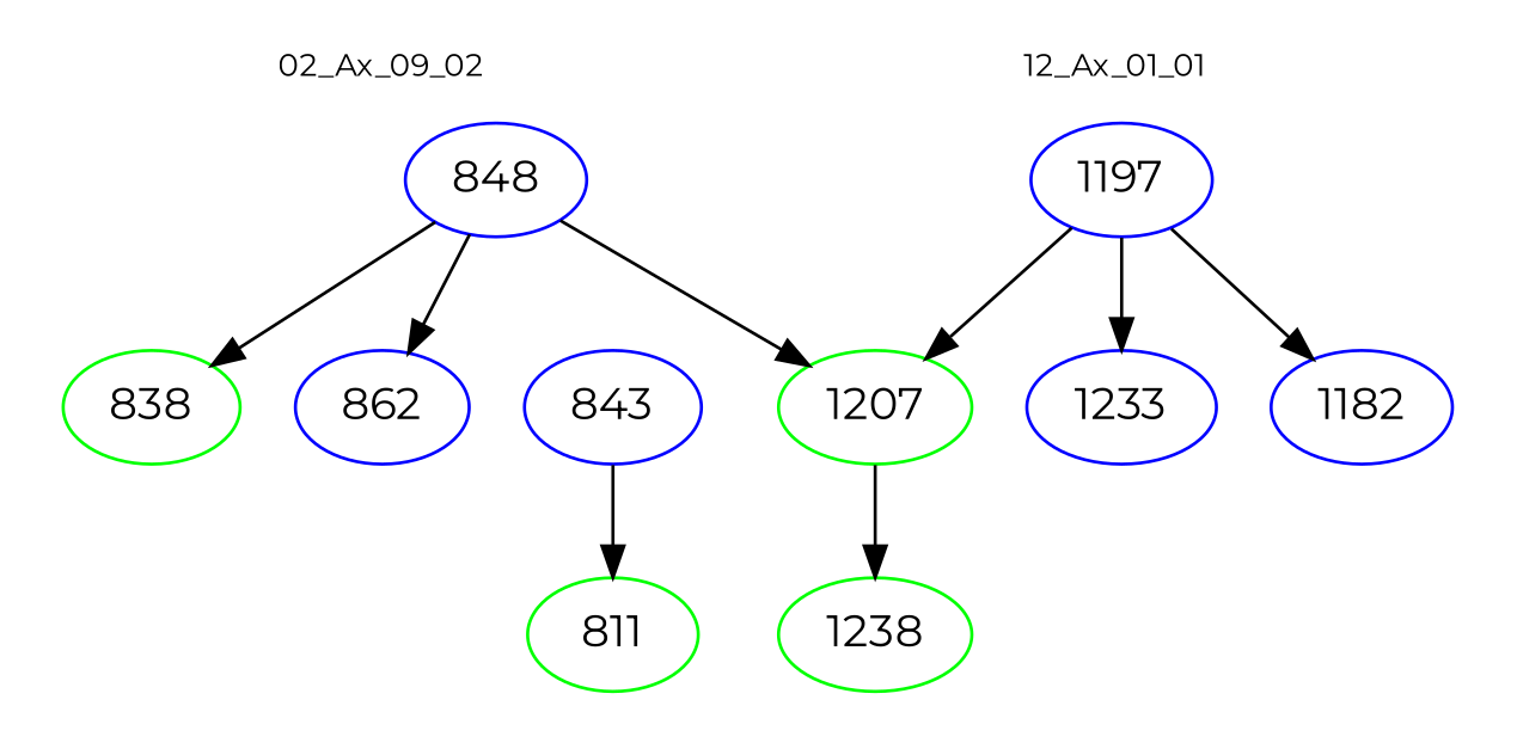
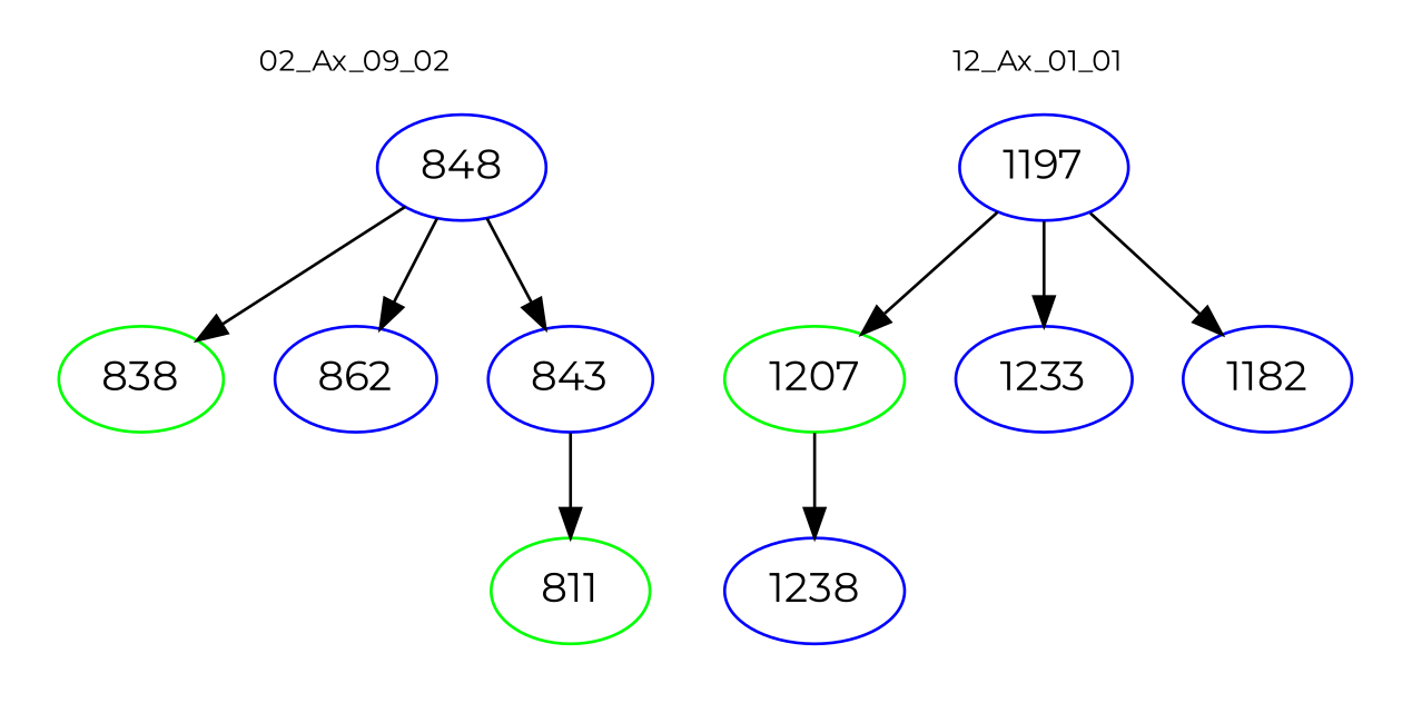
  digraph {
    fontname=Montserrat
    node [color=blue fontname=Montserrat]
    edge [color=black fontname=Montserrat]
    n1 [label=848]
    n2 [color=green label=838]
    n3 [label=862]
    n4 [label=843]
    n5 [color=green label=811]
    n6 [label=1197]
    n7 [label=1182]
    n8 [color=green label=1207]
    n9 [label=1233]
-   n10 [color=green label=1238]
+   n10 [label=1238]
    subgraph cluster_1 {
      color=white
      fontsize=10
      label="02_Ax_09_02"
      n1
      n2
      n3
      n4
      n5
    }
    subgraph cluster_2 {
      color=white
      fontsize=10
      label="12_Ax_01_01"
      n6
      n7
      n8
      n9
      n10
    }
    n1 -> n2
    n1 -> n3
-   n1 -> n8
+   n1 -> n4
    n4 -> n5
    n6 -> n7
    n6 -> n8
    n6 -> n9
    n8 -> n10
  }
